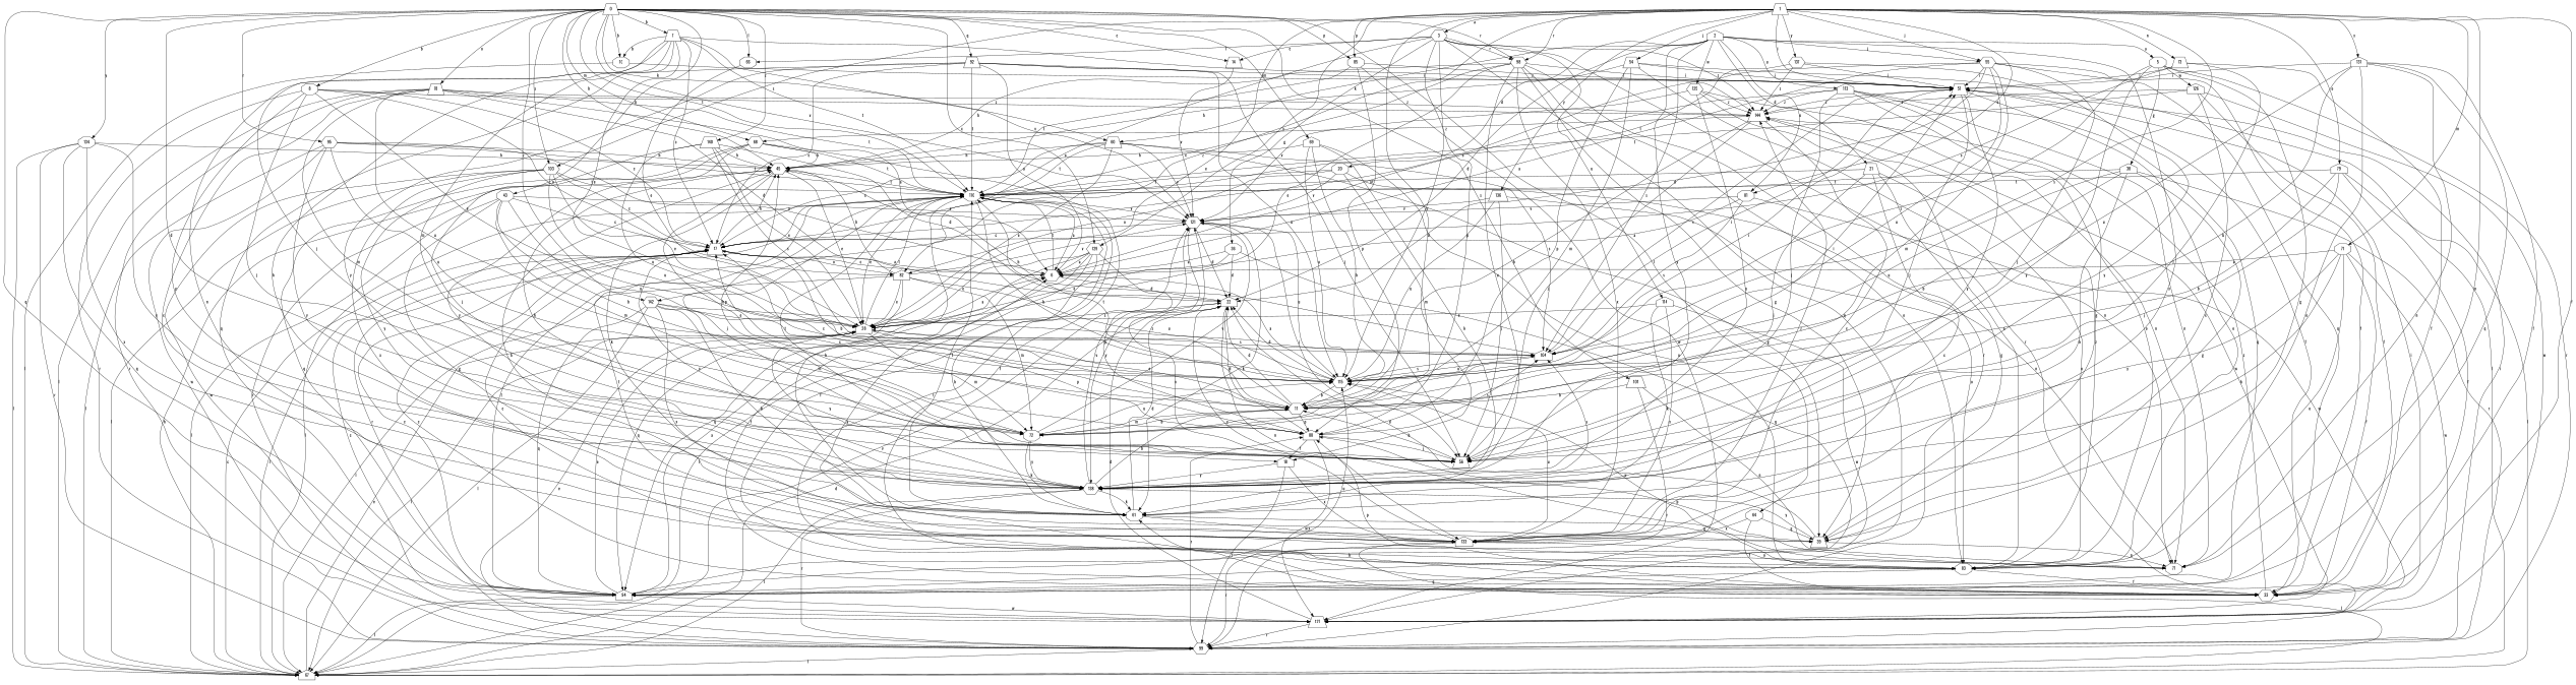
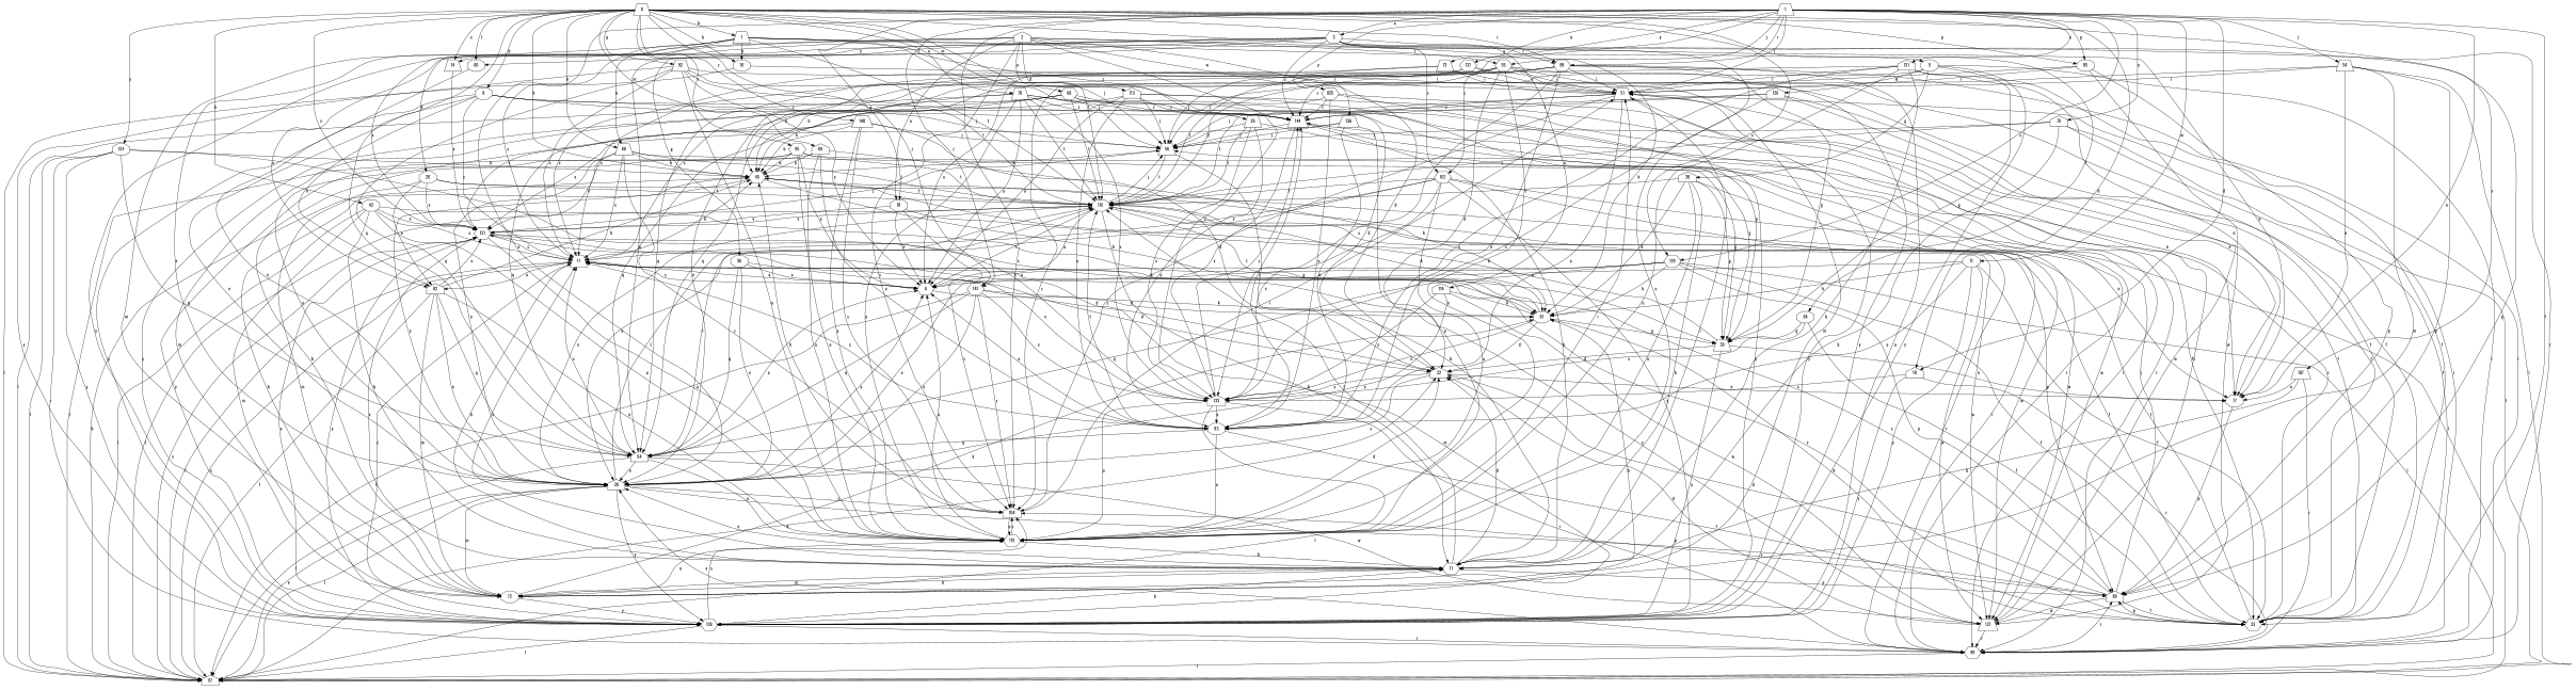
  strict digraph {
    fontname=Oswald
    node [fontname=Oswald shape=trapezium]
    edge [fontname=Oswald]
    0
    7
    8 [shape=octagon]
    10 [shape=octagon]
    14
    18 [shape=house]
    43 [shape=octagon]
    45 [shape=hexagon]
    60
    64 [shape=octagon]
    66 [shape=octagon]
    68 [shape=hexagon]
    69 [shape=house]
    78
    85 [shape=octagon]
    92
    94 [shape=house]
    95 [shape=hexagon]
    98 [shape=hexagon]
-   101
+   101 [label=107]
    103 [shape=hexagon]
    110 [shape=octagon]
    121 [shape=hexagon]
    129 [shape=hexagon]
    134 [shape=octagon]
    140
    142 [shape=hexagon]
    28 [shape=house]
    77 [shape=octagon]
    144
    17
    56
    61 [shape=octagon]
    72 [shape=octagon]
    138 [shape=hexagon]
    82 [shape=house]
    99 [shape=hexagon]
    51
    67 [shape=house]
    133 [shape=house]
    115 [shape=hexagon]
    39
    11 [shape=hexagon]
    88 [shape=house]
    104 [shape=house]
    33 [shape=hexagon]
    83 [shape=octagon]
    22 [shape=house]
    6 [shape=hexagon]
    127
    1
    3 [shape=hexagon]
    54
    55 [shape=hexagon]
    71 [shape=octagon]
    73
    79 [shape=house]
    81 [shape=octagon]
    131 [shape=house]
    136
    137 [shape=hexagon]
    36 [shape=octagon]
    114 [shape=house]
    2 [shape=house]
    5 [shape=octagon]
    20 [shape=octagon]
-   21
+   21 [label=26]
    113 [shape=house]
-   125 [shape=hexagon]
+   125 [shape=hexagon label=825]
    38 [shape=house]
    126 [shape=house]
    0 -> 7 [label=b]
    0 -> 8 [label=b]
    0 -> 10 [label=b]
    0 -> 14 [label=c]
    0 -> 18 [label=d]
    0 -> 43 [label=h]
    0 -> 45 [label=h]
    0 -> 60 [label=k]
    0 -> 64 [label=l]
    0 -> 66 [label=l]
    0 -> 68 [label=m]
    0 -> 69 [label=m]
    0 -> 78 [label=o]
    0 -> 85 [label=p]
    0 -> 92 [label=q]
    0 -> 94 [label=q]
    0 -> 95 [label=r]
    0 -> 98 [label=r]
    0 -> 101 [label=s]
    0 -> 103 [label=s]
    0 -> 110 [label=t]
    0 -> 121 [label=v]
    0 -> 129 [label=x]
    0 -> 134 [label=y]
    0 -> 140 [label=z]
    0 -> 142 [label=z]
    7 -> 10 [label=b]
    7 -> 110 [label=t]
    7 -> 121 [label=v]
    7 -> 28 [label=e]
    7 -> 77 [label=n]
    7 -> 144 [label=z]
    7 -> 17 [label=c]
    7 -> 56 [label=j]
    7 -> 61 [label=k]
    7 -> 72 [label=m]
    8 -> 28 [label=e]
    8 -> 144 [label=z]
    8 -> 17 [label=c]
    8 -> 56 [label=j]
    8 -> 138 [label=y]
    8 -> 82 [label=o]
    8 -> 99 [label=r]
    10 -> 51 [label=i]
    10 -> 67 [label=l]
    14 -> 121 [label=v]
    18 -> 138 [label=y]
    18 -> 99 [label=r]
    18 -> 133 [label=x]
    43 -> 121 [label=v]
    43 -> 17 [label=c]
    43 -> 72 [label=m]
    43 -> 67 [label=l]
    43 -> 115 [label=u]
    43 -> 39 [label=g]
    43 -> 11 [label=b]
    45 -> 110 [label=t]
    45 -> 28 [label=e]
    45 -> 61 [label=k]
    45 -> 88 [label=p]
    60 -> 45 [label=h]
    60 -> 110 [label=t]
    60 -> 121 [label=v]
    60 -> 28 [label=e]
    60 -> 17 [label=c]
    60 -> 39 [label=g]
    60 -> 104 [label=s]
    64 -> 133 [label=x]
    64 -> 39 [label=g]
    64 -> 33 [label=f]
    66 -> 28 [label=e]
    68 -> 45 [label=h]
    68 -> 94 [label=q]
    68 -> 110 [label=t]
-   144 -> 68 [label=z]
+   68 -> 144 [label=z]
    68 -> 138 [label=y]
    68 -> 99 [label=r]
    68 -> 33 [label=f]
    69 -> 45 [label=h]
    69 -> 61 [label=k]
    69 -> 115 [label=u]
    69 -> 11 [label=b]
    69 -> 83 [label=o]
    78 -> 110 [label=t]
    78 -> 144 [label=z]
    78 -> 72 [label=m]
    78 -> 99 [label=r]
    78 -> 67 [label=l]
    78 -> 133 [label=x]
    78 -> 115 [label=u]
    78 -> 22 [label=d]
    78 -> 6 [label=a]
    85 -> 110 [label=t]
    85 -> 51 [label=i]
    85 -> 88 [label=p]
    85 -> 127 [label=w]
    92 -> 94 [label=q]
    92 -> 110 [label=t]
    92 -> 17 [label=c]
    92 -> 56 [label=j]
    92 -> 138 [label=y]
    92 -> 51 [label=i]
    92 -> 115 [label=u]
    92 -> 6 [label=a]
    94 -> 110 [label=t]
    94 -> 28 [label=e]
    94 -> 17 [label=c]
    94 -> 67 [label=l]
    94 -> 115 [label=u]
    94 -> 6 [label=a]
    94 -> 127 [label=w]
    95 -> 45 [label=h]
    95 -> 110 [label=t]
    95 -> 138 [label=y]
    95 -> 67 [label=l]
    95 -> 115 [label=u]
    95 -> 6 [label=a]
    95 -> 127 [label=w]
    98 -> 45 [label=h]
    98 -> 28 [label=e]
    98 -> 17 [label=c]
    98 -> 138 [label=u]
    98 -> 99 [label=r]
    98 -> 51 [label=i]
    98 -> 133 [label=x]
    98 -> 39 [label=g]
    98 -> 83 [label=o]
    101 -> 77 [label=n]
    101 -> 99 [label=r]
    101 -> 11 [label=b]
    103 -> 110 [label=t]
    103 -> 28 [label=e]
    103 -> 17 [label=c]
    103 -> 138 [label=y]
    103 -> 67 [label=l]
    103 -> 133 [label=x]
    103 -> 115 [label=u]
    103 -> 127 [label=w]
    110 -> 121 [label=v]
    110 -> 28 [label=e]
    110 -> 56 [label=j]
    110 -> 61 [label=k]
    110 -> 99 [label=r]
    110 -> 67 [label=l]
    110 -> 11 [label=b]
    110 -> 33 [label=f]
    110 -> 6 [label=a]
    121 -> 17 [label=c]
    121 -> 56 [label=j]
    121 -> 61 [label=k]
    121 -> 138 [label=y]
    121 -> 115 [label=u]
    121 -> 22 [label=d]
    129 -> 94 [label=q]
    129 -> 28 [label=e]
    129 -> 61 [label=k]
    129 -> 67 [label=l]
    129 -> 88 [label=p]
    129 -> 33 [label=f]
    129 -> 6 [label=a]
    134 -> 45 [label=h]
    134 -> 94 [label=q]
    134 -> 138 [label=y]
    134 -> 99 [label=r]
    134 -> 67 [label=l]
    134 -> 133 [label=x]
    140 -> 45 [label=h]
    140 -> 28 [label=e]
    140 -> 56 [label=j]
    140 -> 115 [label=u]
    140 -> 104 [label=s]
    140 -> 22 [label=d]
    142 -> 94 [label=q]
    142 -> 28 [label=e]
    142 -> 61 [label=k]
    142 -> 72 [label=m]
    142 -> 67 [label=l]
    142 -> 133 [label=x]
    142 -> 104 [label=s]
    28 -> 110 [label=t]
    28 -> 72 [label=m]
    28 -> 138 [label=y]
    28 -> 67 [label=l]
    28 -> 88 [label=p]
    28 -> 104 [label=s]
    28 -> 6 [label=a]
    77 -> 88 [label=p]
    144 -> 56 [label=j]
    144 -> 133 [label=x]
    144 -> 11 [label=b]
    144 -> 127 [label=w]
    17 -> 45 [label=h]
    17 -> 82 [label=o]
    17 -> 67 [label=l]
    17 -> 11 [label=b]
    17 -> 6 [label=a]
    56 -> 45 [label=h]
    56 -> 110 [label=t]
    56 -> 11 [label=b]
    61 -> 110 [label=t]
    61 -> 133 [label=x]
    61 -> 39 [label=g]
    61 -> 22 [label=d]
    72 -> 45 [label=h]
    72 -> 121 [label=v]
    72 -> 61 [label=k]
    72 -> 138 [label=y]
    72 -> 115 [label=u]
    72 -> 11 [label=b]
    138 -> 121 [label=v]
    138 -> 17 [label=c]
    138 -> 61 [label=k]
    138 -> 99 [label=r]
    138 -> 67 [label=l]
    138 -> 11 [label=b]
    138 -> 104 [label=s]
    82 -> 45 [label=h]
    82 -> 94 [label=q]
    82 -> 121 [label=v]
    82 -> 28 [label=e]
    82 -> 72 [label=m]
    82 -> 67 [label=l]
    82 -> 115 [label=u]
    99 -> 28 [label=e]
    99 -> 51 [label=i]
    99 -> 67 [label=l]
    99 -> 88 [label=r]
    51 -> 144 [label=z]
    51 -> 56 [label=j]
    51 -> 138 [label=y]
    51 -> 104 [label=s]
    51 -> 33 [label=f]
    51 -> 83 [label=o]
    67 -> 45 [label=h]
    67 -> 121 [label=v]
    67 -> 28 [label=e]
    67 -> 17 [label=c]
    67 -> 22 [label=d]
    133 -> 121 [label=v]
    133 -> 144 [label=z]
    133 -> 99 [label=r]
    133 -> 67 [label=l]
    133 -> 115 [label=u]
    133 -> 83 [label=o]
    115 -> 51 [label=i]
    115 -> 11 [label=b]
    115 -> 104 [label=s]
    115 -> 22 [label=d]
    115 -> 6 [label=a]
    39 -> 45 [label=h]
    39 -> 77 [label=n]
    39 -> 138 [label=y]
    39 -> 22 [label=d]
    11 -> 110 [label=t]
    11 -> 28 [label=e]
    11 -> 17 [label=c]
    11 -> 72 [label=m]
    11 -> 51 [label=i]
    11 -> 88 [label=p]
    11 -> 22 [label=d]
    88 -> 17 [label=c]
    88 -> 56 [label=j]
    88 -> 104 [label=s]
-   88 -> 18 [label=f]
+   88 -> 33 [label=f]
    88 -> 22 [label=d]
    88 -> 127 [label=w]
    104 -> 45 [label=h]
    104 -> 51 [label=i]
    104 -> 115 [label=u]
    33 -> 110 [label=t]
    33 -> 144 [label=z]
    33 -> 17 [label=c]
    33 -> 61 [label=k]
    33 -> 88 [label=p]
    83 -> 94 [label=q]
    83 -> 110 [label=t]
    83 -> 144 [label=z]
    83 -> 17 [label=c]
    83 -> 115 [label=u]
    83 -> 33 [label=f]
    83 -> 6 [label=a]
    22 -> 28 [label=s]
    22 -> 77 [label=n]
    22 -> 133 [label=x]
    6 -> 110 [label=t]
    6 -> 17 [label=c]
-   6 -> 22 [label=d]
+   6 -> 61 [label=d]
    127 -> 17 [label=c]
    127 -> 99 [label=r]
    127 -> 51 [label=i]
    127 -> 22 [label=d]
    1 -> 18 [label=d]
    1 -> 85 [label=p]
    1 -> 98 [label=r]
    1 -> 103 [label=s]
    1 -> 129 [label=x]
    1 -> 142 [label=z]
    1 -> 28 [label=e]
    1 -> 77 [label=n]
    1 -> 51 [label=i]
    1 -> 104 [label=s]
    1 -> 33 [label=f]
    1 -> 3 [label=a]
    1 -> 54 [label=j]
    1 -> 55 [label=j]
    1 -> 71 [label=m]
    1 -> 73 [label=n]
    1 -> 79 [label=o]
    1 -> 81 [label=o]
    1 -> 131 [label=x]
    1 -> 136 [label=y]
    1 -> 137 [label=y]
    3 -> 14 [label=c]
    3 -> 66 [label=l]
    3 -> 94 [label=q]
    3 -> 98 [label=r]
    3 -> 144 [label=z]
    3 -> 82 [label=o]
    3 -> 99 [label=r]
    3 -> 115 [label=u]
    3 -> 88 [label=p]
    3 -> 36 [label=g]
    3 -> 114 [label=u]
    54 -> 45 [label=h]
    54 -> 77 [label=n]
    54 -> 72 [label=m]
    54 -> 51 [label=i]
    54 -> 67 [label=l]
    54 -> 88 [label=p]
    55 -> 94 [label=q]
    55 -> 17 [label=c]
    55 -> 56 [label=j]
    55 -> 72 [label=m]
    55 -> 51 [label=i]
    55 -> 115 [label=u]
    55 -> 33 [label=f]
    55 -> 22 [label=d]
    55 -> 6 [label=a]
    71 -> 61 [label=k]
    71 -> 138 [label=y]
    71 -> 33 [label=f]
    71 -> 83 [label=o]
    71 -> 6 [label=a]
    71 -> 127 [label=w]
    73 -> 17 [label=c]
    73 -> 56 [label=j]
    73 -> 51 [label=i]
    73 -> 33 [label=f]
    79 -> 110 [label=t]
    79 -> 56 [label=j]
    79 -> 67 [label=l]
    79 -> 11 [label=b]
    79 -> 33 [label=f]
    81 -> 121 [label=v]
    81 -> 104 [label=s]
    81 -> 6 [label=a]
    81 -> 127 [label=w]
    131 -> 94 [label=q]
    131 -> 77 [label=n]
    131 -> 51 [label=i]
    131 -> 115 [label=u]
    131 -> 11 [label=b]
    131 -> 33 [label=f]
    131 -> 83 [label=o]
    136 -> 121 [label=v]
    136 -> 56 [label=j]
    136 -> 115 [label=u]
    136 -> 83 [label=o]
    137 -> 110 [label=t]
    137 -> 144 [label=z]
    137 -> 138 [label=y]
    137 -> 51 [label=i]
    36 -> 94 [label=q]
    36 -> 28 [label=e]
    36 -> 22 [label=d]
    36 -> 6 [label=a]
    114 -> 28 [label=e]
    114 -> 61 [label=k]
    114 -> 133 [label=x]
    114 -> 127 [label=w]
    2 -> 60 [label=k]
    2 -> 138 [label=y]
    2 -> 133 [label=x]
    2 -> 104 [label=s]
    2 -> 22 [label=d]
    2 -> 55 [label=j]
    2 -> 81 [label=o]
    2 -> 5 [label=a]
    2 -> 20 [label=d]
    2 -> 21 [label=d]
    2 -> 113 [label=u]
    2 -> 125 [label=w]
    5 -> 138 [label=y]
    5 -> 99 [label=r]
    5 -> 39 [label=g]
    5 -> 104 [label=s]
    5 -> 38 [label=g]
    5 -> 126 [label=w]
    20 -> 110 [label=t]
    20 -> 121 [label=v]
    20 -> 77 [label=n]
    20 -> 72 [label=m]
    20 -> 82 [label=o]
    21 -> 110 [label=t]
    21 -> 56 [label=j]
    21 -> 133 [label=x]
    21 -> 39 [label=g]
    21 -> 83 [label=o]
    113 -> 94 [label=q]
    113 -> 77 [label=n]
    113 -> 144 [label=z]
    113 -> 56 [label=j]
    113 -> 39 [label=g]
    113 -> 83 [label=o]
    113 -> 6 [label=a]
    125 -> 121 [label=v]
    125 -> 77 [label=n]
    125 -> 144 [label=z]
    125 -> 138 [label=y]
    125 -> 83 [label=o]
    38 -> 110 [label=t]
    38 -> 61 [label=k]
    38 -> 99 [label=r]
    38 -> 115 [label=u]
    38 -> 39 [label=g]
    38 -> 11 [label=b]
    126 -> 110 [label=t]
    126 -> 144 [label=z]
    126 -> 133 [label=x]
    126 -> 33 [label=f]
    126 -> 127 [label=w]
  }
